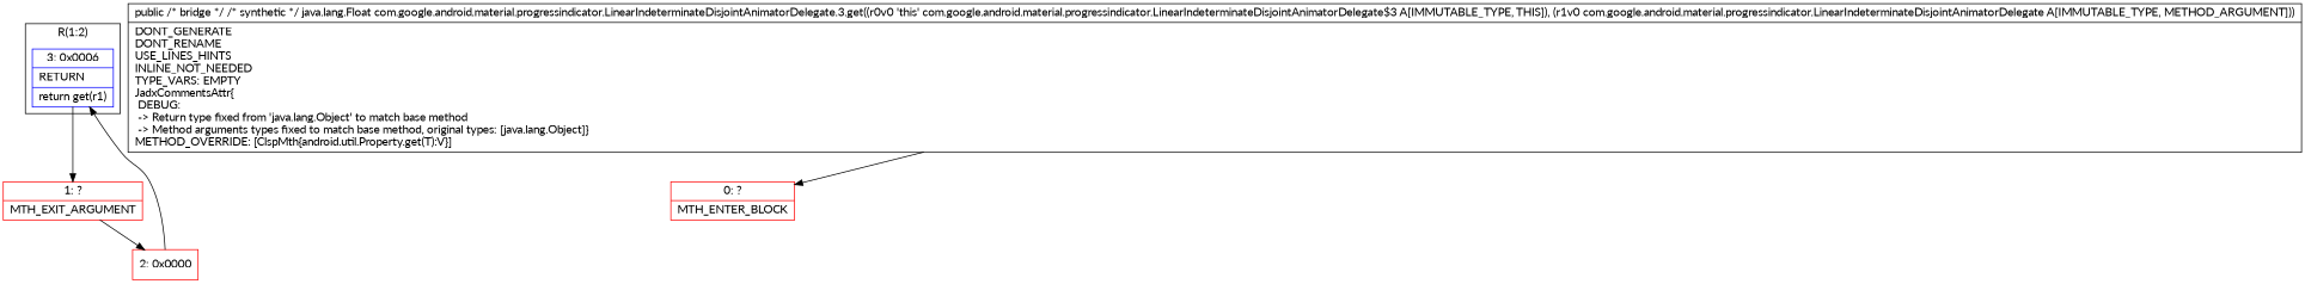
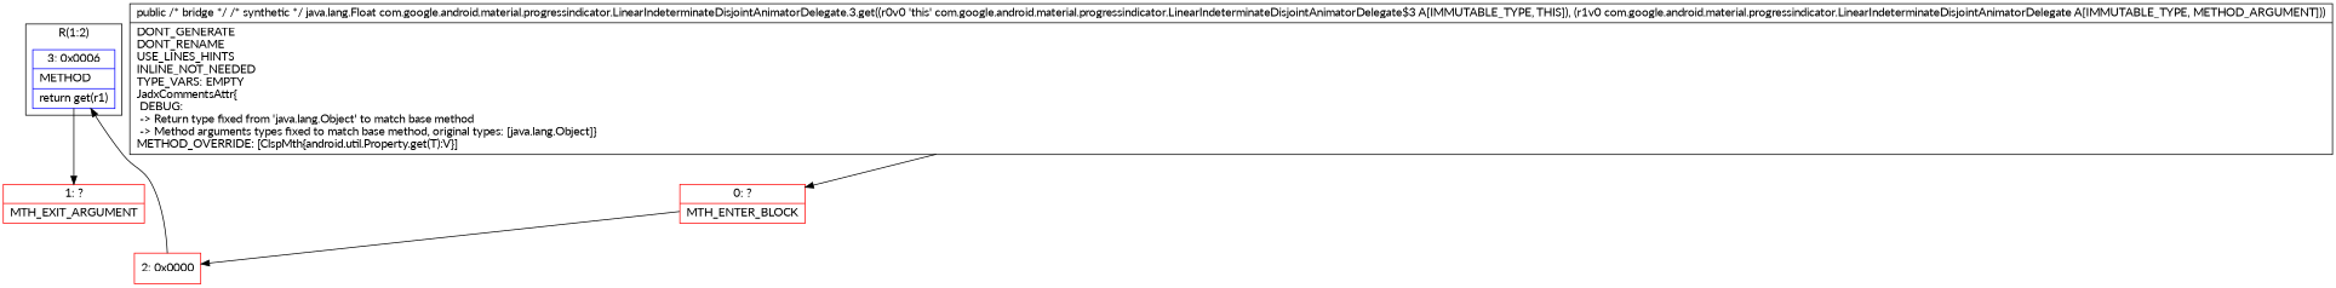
  digraph {
    fontname=Lato
    node [color=red fontname=Lato shape=record]
    edge [fontname=Lato]
-   n1 [color=blue label="{3\:\ 0x0006|RETURN\l|return get(r1)\l}"]
+   n1 [color=blue label="{3\:\ 0x0006|METHOD\l|return get(r1)\l}"]
    n2 [label="{1\:\ ?|MTH_EXIT_ARGUMENT\l}"]
    n3 [label="{0\:\ ?|MTH_ENTER_BLOCK\l}"]
    n4 [label="{2\:\ 0x0000}"]
    n5 [label="{public \/* bridge *\/ \/* synthetic *\/ java.lang.Float com.google.android.material.progressindicator.LinearIndeterminateDisjointAnimatorDelegate.3.get((r0v0 'this' com.google.android.material.progressindicator.LinearIndeterminateDisjointAnimatorDelegate$3 A[IMMUTABLE_TYPE, THIS]), (r1v0 com.google.android.material.progressindicator.LinearIndeterminateDisjointAnimatorDelegate A[IMMUTABLE_TYPE, METHOD_ARGUMENT]))  | DONT_GENERATE\lDONT_RENAME\lUSE_LINES_HINTS\lINLINE_NOT_NEEDED\lTYPE_VARS: EMPTY\lJadxCommentsAttr\{\l DEBUG: \l \-\> Return type fixed from 'java.lang.Object' to match base method\l \-\> Method arguments types fixed to match base method, original types: [java.lang.Object]\}\lMETHOD_OVERRIDE: [ClspMth\{android.util.Property.get(T):V\}]\l}" color=""]
    subgraph cluster_1 {
      label="R(1:2)"
      n1
    }
    n1 -> n2
-   n2 -> n4
+   n3 -> n4
    n4 -> n1
    n5 -> n3
  }
